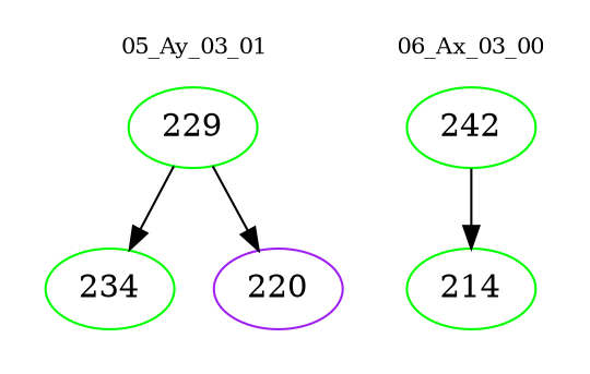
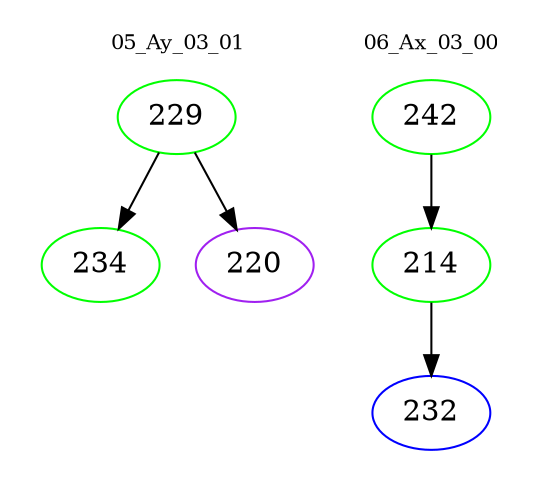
  digraph {
    node [color=green]
    edge [color=black]
    n1 [label=229]
    n2 [label=234]
    n3 [color=purple label=220]
    n4 [label=214]
    n5 [label=242]
+   n6 [color=blue label=232]
    subgraph cluster_1 {
      color=white
      fontsize=10
      label="05_Ay_03_01"
      n1
      n2
      n3
    }
    subgraph cluster_2 {
      color=white
      fontsize=10
      label="06_Ax_03_00"
      n4
      n5
+     n6
    }
    n1 -> n2
    n1 -> n3
+   n4 -> n6
    n5 -> n4
  }
